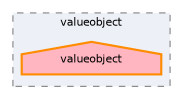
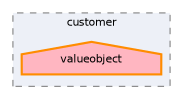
  digraph {
    compound=true
    n1 [color=darkorange fillcolor=lightpink fontname=Helvetica fontsize=10 height=0.2 label=valueobject shape=house style="filled,bold" width=0.4]
    subgraph cluster_1 {
      bgcolor="#edf0f7"
      fontname=Helvetica
      fontsize=10
-     label=valueobject
+     label=customer
      pencolor=grey50
      style="filled,dashed"
      n1
    }
  }
